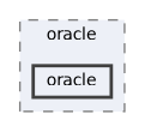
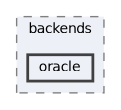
  digraph {
    compound=true
    rankdir=LR
    n1 [color=grey25 fillcolor="#edf0f7" fontname=Helvetica fontsize=10 height=0.2 label=oracle shape=box style="filled,bold" width=0.4]
    subgraph cluster_1 {
      bgcolor="#edf0f7"
      fontname=Helvetica
      fontsize=10
-     label=oracle
+     label=backends
      pencolor=grey50
      style="filled,dashed"
      n1
    }
  }
